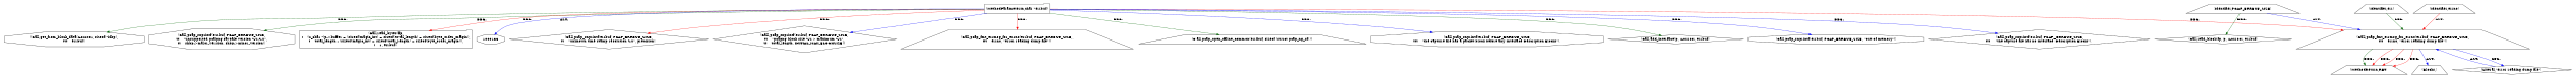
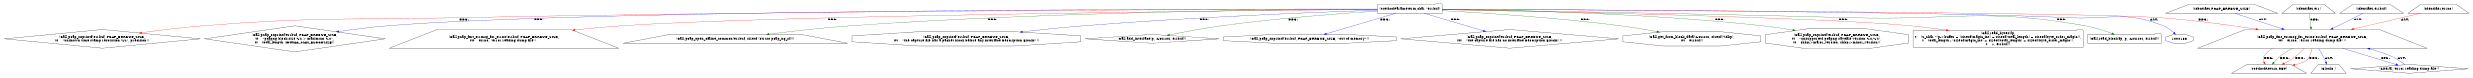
  digraph {
    node [shape=trapezium]
    edge [color=blue]
    n1 [label="(Call,pcap_fmt_errmsg_for_errno(errbuf, PCAP_ERRBUF_SIZE,\n\t\t\t    errno, \"error reading dump file\"))"]
    n2 [label="(MethodReturn,RET)"]
    n3 [label="(Blocks,)"]
    n4 [label="(Literal,\"error reading dump file\")" shape=diamond]
    n5 [label="(MethodParameterIn,char *errbuf)" shape=folder]
    n6 [label="(Call,pcap_snprintf(errbuf, PCAP_ERRBUF_SIZE,\n\t\t    \"unknown time stamp resolution %u\", precision))" shape=diamond]
    n7 [label="(Call,pcap_snprintf(errbuf, PCAP_ERRBUF_SIZE,\n\t\t    \"pcapng block size %u > maximum %u\",\n\t\t    total_length, INITIAL_MAX_BLOCKSIZE))" shape=diamond]
    n8 [label="(Call,pcap_fmt_errmsg_for_errno(errbuf, PCAP_ERRBUF_SIZE,\n\t\t\t    errno, \"error reading dump file\"))"]
    n9 [label="(Call,pcap_open_offline_common(errbuf, sizeof (struct pcap_ng_sf)))"]
    n10 [label="(Call,pcap_snprintf(errbuf, PCAP_ERRBUF_SIZE,\n\t\t\t    \"the capture file has a packet block before any Interface Description Blocks\"))" shape=octagon]
    n11 [label="(Call,add_interface(p, &cursor, errbuf))" shape=diamond]
    n12 [label="(Call,pcap_snprintf(errbuf, PCAP_ERRBUF_SIZE, \"out of memory\"))" shape=octagon]
    n13 [label="(Call,pcap_snprintf(errbuf, PCAP_ERRBUF_SIZE,\n\t\t\t    \"the capture file has no Interface Description Blocks\"))" shape=diamond]
    n14 [label="(Call,get_from_block_data(&cursor, sizeof(*idbp),\n\t\t\t    errbuf))" shape=octagon]
    n15 [label="(Call,pcap_snprintf(errbuf, PCAP_ERRBUF_SIZE,\n\t\t    \"unsupported pcapng savefile version %u.%u\",\n\t\t    shbp->major_version, shbp->minor_version))" shape=octagon]
    n16 [label="(Call,read_bytes(fp,\n\t    (u_char *)p->buffer + (sizeof(magic_int) + sizeof(total_length) + sizeof(byte_order_magic)),\n\t    total_length - (sizeof(magic_int) + sizeof(total_length) + sizeof(byte_order_magic)),\n\t    1, errbuf))" shape=folder]
-   n17 [label="(Call,read_block(fp, p, &cursor, errbuf))" shape=diamond]
+   n17 [label="(Call,read_block(fp, p, &cursor, errbuf))" shape=folder]
    1000133 [shape=octagon]
    n19 [label="(Identifier,PCAP_ERRBUF_SIZE)"]
    n20 [label="(Identifier,err)"]
+   n21 [label="(Identifier,errbuf)"]
    n22 [label="(Identifier,errno)"]
    n1 -> n2 [color=red label="DDG: "]
    n1 -> n2 [color=darkgreen label="DDG: "]
    n1 -> n2 [color=red label="DDG: "]
    n1 -> n2 [color=red label="DDG: "]
    n1 -> n3 [label="AST: "]
    n1 -> n4 [label="CFG: "]
    n4 -> n1 [label="AST: "]
    n5 -> n1 [color=red label="DDG: "]
    n5 -> n6 [color=red label="DDG: "]
    n5 -> n7 [label="DDG: "]
    n5 -> n8 [color=red label="DDG: "]
    n5 -> n9 [color=darkgreen label="DDG: "]
    n5 -> n10 [label="DDG: "]
    n5 -> n11 [color=darkgreen label="DDG: "]
    n5 -> n12 [label="DDG: "]
    n5 -> n13 [label="DDG: "]
    n5 -> n14 [color=darkgreen label="DDG: "]
    n5 -> n15 [color=darkgreen label="DDG: "]
    n5 -> n16 [color=red label="DDG: "]
-   n19 -> n17 [color=darkgreen label="DDG: "]
+   n5 -> n17 [color=darkgreen label="DDG: "]
    n5 -> 1000133 [label="AST: "]
    n19 -> n1 [label="AST: "]
    n20 -> n1 [color=darkgreen label="CFG: "]
+   n21 -> n1 [label="AST: "]
    n22 -> n1 [color=red label="AST: "]
  }
